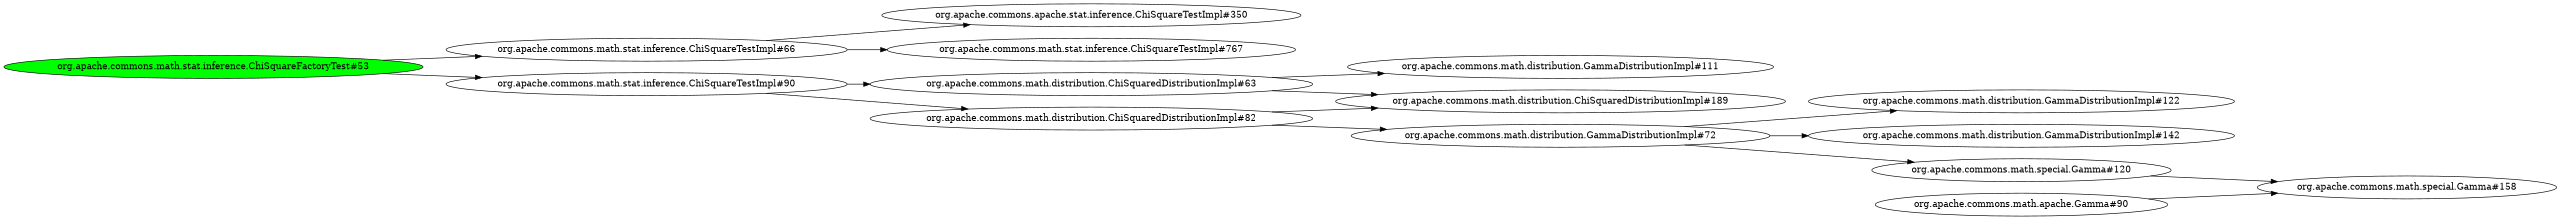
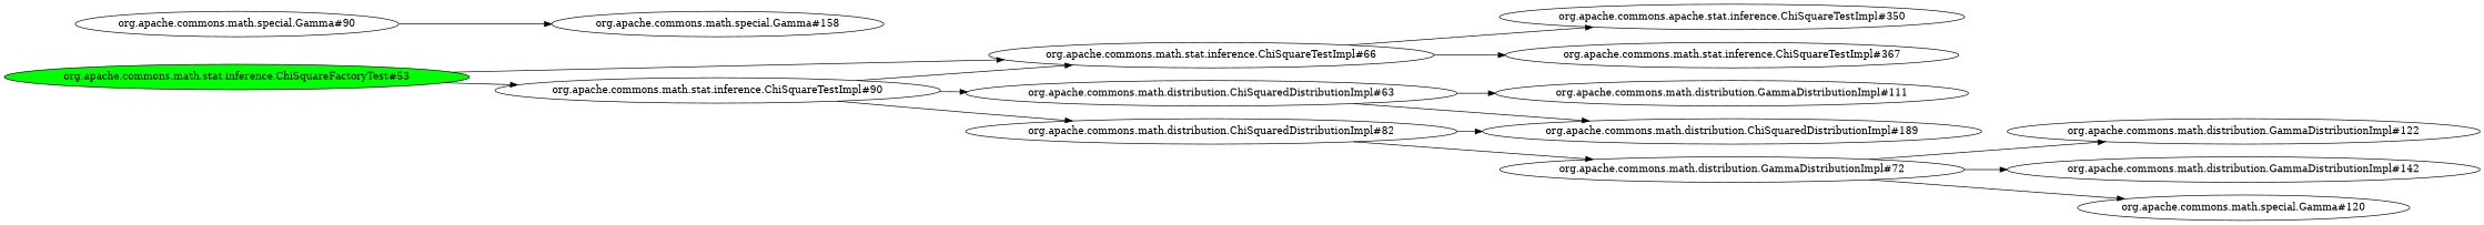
  digraph {
    rankdir=LR
    "org.apache.commons.math.stat.inference.ChiSquareFactoryTest#53" [fillcolor=green style=filled]
    "org.apache.commons.math.stat.inference.ChiSquareTestImpl#66"
    n3 [label="org.apache.commons.math.stat.inference.ChiSquareTestImpl#90"]
    n4 [label="org.apache.commons.apache.stat.inference.ChiSquareTestImpl#350"]
-   "org.apache.commons.math.stat.inference.ChiSquareTestImpl#367" [label="org.apache.commons.math.stat.inference.ChiSquareTestImpl#767"]
+   "org.apache.commons.math.stat.inference.ChiSquareTestImpl#367"
    "org.apache.commons.math.distribution.ChiSquaredDistributionImpl#63"
    "org.apache.commons.math.distribution.ChiSquaredDistributionImpl#82"
    "org.apache.commons.math.distribution.ChiSquaredDistributionImpl#189"
    "org.apache.commons.math.distribution.GammaDistributionImpl#111"
    "org.apache.commons.math.distribution.GammaDistributionImpl#72"
    "org.apache.commons.math.distribution.GammaDistributionImpl#122"
    "org.apache.commons.math.distribution.GammaDistributionImpl#142"
    "org.apache.commons.math.special.Gamma#120"
    "org.apache.commons.math.special.Gamma#158"
-   "org.apache.commons.math.special.Gamma#90" [label="org.apache.commons.math.apache.Gamma#90"]
+   "org.apache.commons.math.special.Gamma#90"
    "org.apache.commons.math.stat.inference.ChiSquareFactoryTest#53" -> "org.apache.commons.math.stat.inference.ChiSquareTestImpl#66"
    "org.apache.commons.math.stat.inference.ChiSquareFactoryTest#53" -> n3
    "org.apache.commons.math.stat.inference.ChiSquareTestImpl#66" -> n4
    "org.apache.commons.math.stat.inference.ChiSquareTestImpl#66" -> "org.apache.commons.math.stat.inference.ChiSquareTestImpl#367"
+   n3 -> "org.apache.commons.math.stat.inference.ChiSquareTestImpl#66"
    n3 -> "org.apache.commons.math.distribution.ChiSquaredDistributionImpl#63"
    n3 -> "org.apache.commons.math.distribution.ChiSquaredDistributionImpl#82"
    "org.apache.commons.math.distribution.ChiSquaredDistributionImpl#63" -> "org.apache.commons.math.distribution.ChiSquaredDistributionImpl#189"
    "org.apache.commons.math.distribution.ChiSquaredDistributionImpl#63" -> "org.apache.commons.math.distribution.GammaDistributionImpl#111"
    "org.apache.commons.math.distribution.ChiSquaredDistributionImpl#82" -> "org.apache.commons.math.distribution.ChiSquaredDistributionImpl#189"
    "org.apache.commons.math.distribution.ChiSquaredDistributionImpl#82" -> "org.apache.commons.math.distribution.GammaDistributionImpl#72"
    "org.apache.commons.math.distribution.GammaDistributionImpl#72" -> "org.apache.commons.math.distribution.GammaDistributionImpl#122"
    "org.apache.commons.math.distribution.GammaDistributionImpl#72" -> "org.apache.commons.math.distribution.GammaDistributionImpl#142"
    "org.apache.commons.math.distribution.GammaDistributionImpl#72" -> "org.apache.commons.math.special.Gamma#120"
-   "org.apache.commons.math.special.Gamma#120" -> "org.apache.commons.math.special.Gamma#158"
    "org.apache.commons.math.special.Gamma#90" -> "org.apache.commons.math.special.Gamma#158"
  }
